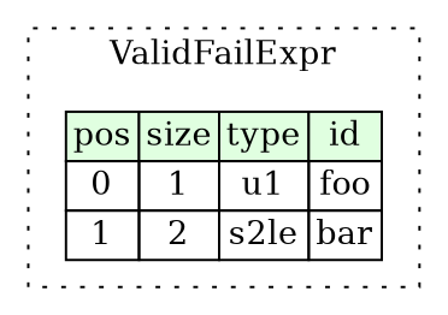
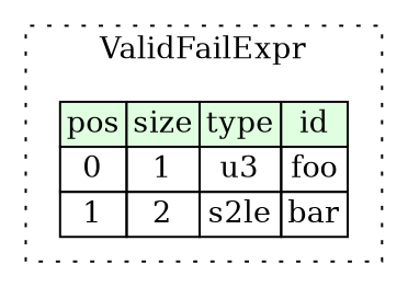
  digraph {
    rankdir=TB
-   n1 [label=<<TABLE BORDER="0" CELLBORDER="1" CELLSPACING="0"> 			<TR><TD BGCOLOR="#E0FFE0">pos</TD><TD BGCOLOR="#E0FFE0">size</TD><TD BGCOLOR="#E0FFE0">type</TD><TD BGCOLOR="#E0FFE0">id</TD></TR> 			<TR><TD PORT="foo_pos">0</TD><TD PORT="foo_size">1</TD><TD>u1</TD><TD PORT="foo_type">foo</TD></TR> 			<TR><TD PORT="bar_pos">1</TD><TD PORT="bar_size">2</TD><TD>s2le</TD><TD PORT="bar_type">bar</TD></TR> 		</TABLE>> shape=plaintext]
+   n1 [label=<<TABLE BORDER="0" CELLBORDER="1" CELLSPACING="0"> 			<TR><TD BGCOLOR="#E0FFE0">pos</TD><TD BGCOLOR="#E0FFE0">size</TD><TD BGCOLOR="#E0FFE0">type</TD><TD BGCOLOR="#E0FFE0">id</TD></TR> 			<TR><TD PORT="foo_pos">0</TD><TD PORT="foo_size">1</TD><TD>u3</TD><TD PORT="foo_type">foo</TD></TR> 			<TR><TD PORT="bar_pos">1</TD><TD PORT="bar_size">2</TD><TD>s2le</TD><TD PORT="bar_type">bar</TD></TR> 		</TABLE>> shape=plaintext]
    subgraph cluster_1 {
      label=ValidFailExpr
      style=dotted
      n1
    }
  }
